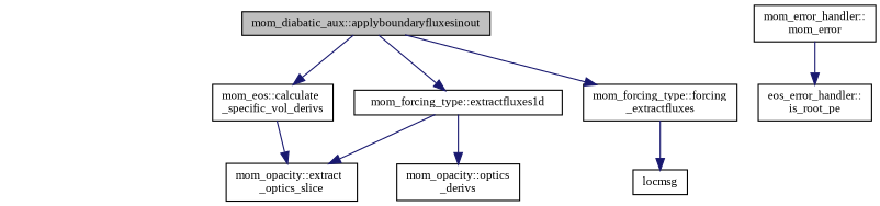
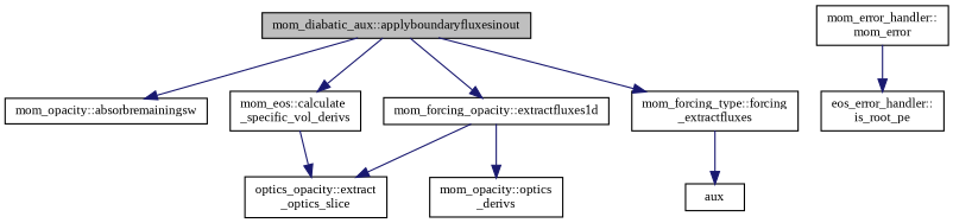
  digraph {
    fontname="Liberation Serif"
    rankdir=TB
    node [color=black fillcolor=white fontname="Liberation Serif" fontsize=10 shape=record style=filled]
    edge [color=midnightblue fontname="Liberation Serif" fontsize=10 labelfontname=Helvetica labelfontsize=10 style=solid]
    n1 [fillcolor=grey75 fontcolor=black height=0.2 label="mom_diabatic_aux::applyboundaryfluxesinout" width=0.4]
+   n2 [height=0.2 label="mom_opacity::absorbremainingsw" width=0.4]
    n3 [height=0.2 label="mom_eos::calculate\l_specific_vol_derivs" width=0.4]
-   n4 [height=0.2 label="mom_forcing_type::extractfluxes1d" width=0.4]
+   n4 [height=0.2 label="mom_forcing_opacity::extractfluxes1d" width=0.4]
    n5 [height=0.2 label="mom_forcing_type::forcing\l_extractfluxes" width=0.4]
-   n6 [height=0.2 label="mom_opacity::extract\l_optics_slice" width=0.4]
+   n6 [height=0.2 label="optics_opacity::extract\l_optics_slice" width=0.4]
    n7 [height=0.2 label="mom_opacity::optics\l_derivs" width=0.4]
-   n8 [height=0.2 label=locmsg width=0.4]
+   n8 [height=0.2 label=aux width=0.4]
    n9 [height=0.2 label="mom_error_handler::\lmom_error" width=0.4]
    n10 [height=0.2 label="eos_error_handler::\lis_root_pe" width=0.4]
+   n1 -> n2
    n1 -> n3
    n1 -> n4
    n1 -> n5
    n3 -> n6
    n4 -> n6
    n4 -> n7
    n5 -> n8
    n9 -> n10
  }
